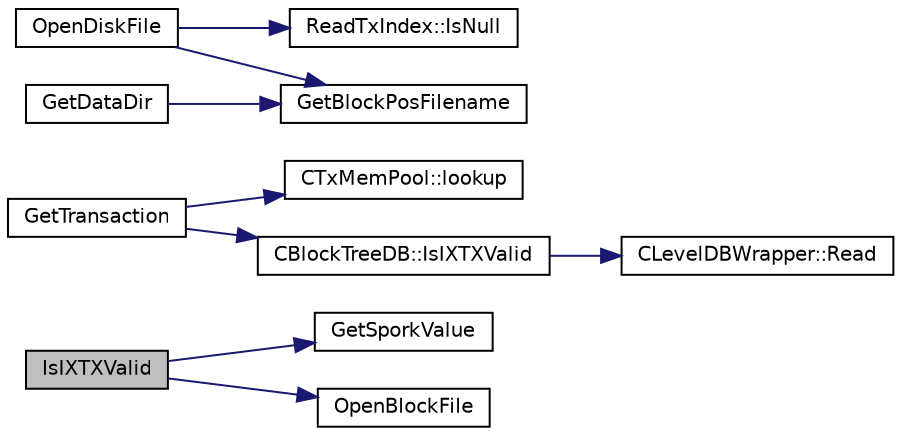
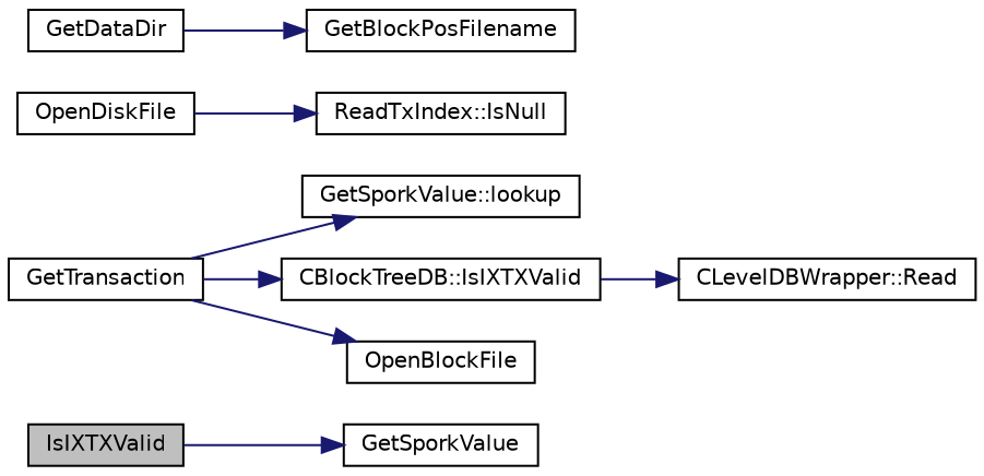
  digraph {
    rankdir=LR
    node [color=black fillcolor=white fontname=Helvetica fontsize=10 shape=record style=filled]
    edge [color=midnightblue fontname=Helvetica fontsize=10 labelfontname=Helvetica labelfontsize=10 style=solid]
    n1 [fillcolor=grey75 fontcolor=black height=0.2 label=IsIXTXValid width=0.4]
    n2 [height=0.2 label=GetSporkValue width=0.4]
    n3 [height=0.2 label=GetTransaction width=0.4]
-   n4 [height=0.2 label="CTxMemPool::lookup" width=0.4]
+   n4 [height=0.2 label="GetSporkValue::lookup" width=0.4]
    n5 [height=0.2 label="CBlockTreeDB::IsIXTXValid" width=0.4]
    n6 [height=0.2 label=OpenBlockFile width=0.4]
    n7 [height=0.2 label="CLevelDBWrapper::Read" width=0.4]
    n8 [height=0.2 label=OpenDiskFile width=0.4]
    n9 [height=0.2 label="ReadTxIndex::IsNull" width=0.4]
    n10 [height=0.2 label=GetBlockPosFilename width=0.4]
    n11 [height=0.2 label=GetDataDir width=0.4]
    n1 -> n2
    n3 -> n4
    n3 -> n5
-   n1 -> n6
+   n3 -> n6
    n5 -> n7
    n8 -> n9
-   n8 -> n10
    n11 -> n10
  }
